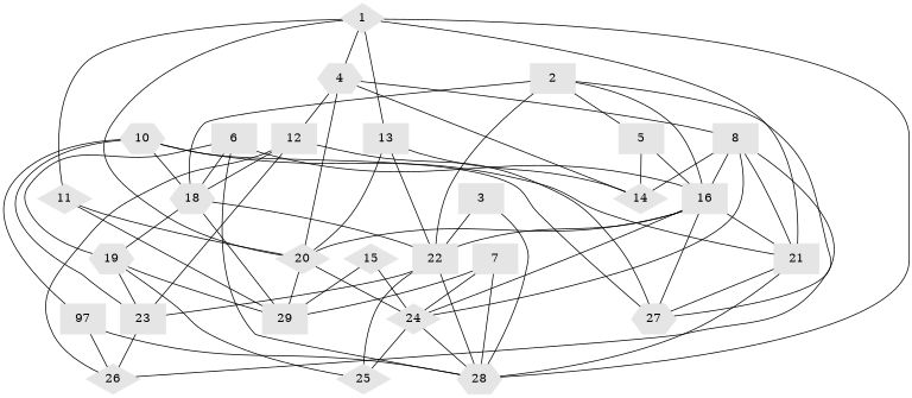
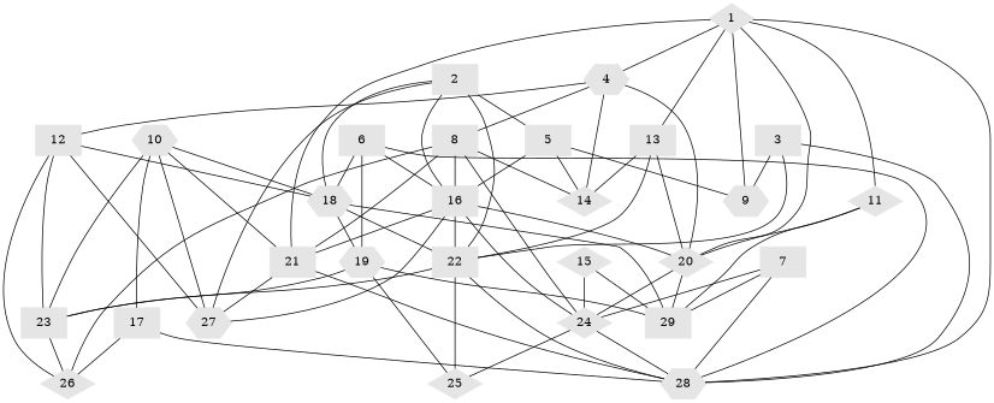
  graph {
    node [color=gray90 shape=box style=filled]
    edge [weight=1.0]
    1 [shape=diamond]
    4 [shape=hexagon]
+   9 [shape=hexagon]
    11 [shape=diamond]
    13
    20 [shape=diamond]
    21
    28 [shape=hexagon]
    8
    12
    14 [shape=diamond]
    29
    22
    24 [shape=diamond]
    27 [shape=hexagon]
    2
    5
    16
    18 [shape=hexagon]
    19 [shape=hexagon]
    23
    25 [shape=diamond]
    3
    26 [shape=diamond]
    6
    7
    10 [shape=hexagon]
-   17 [label=97]
+   17
    15 [shape=diamond]
    1 -- 4
+   1 -- 9
    1 -- 11
    1 -- 13
    1 -- 20
    1 -- 21
    1 -- 28
    4 -- 20 [weight=2.0]
    4 -- 8
    4 -- 12
    4 -- 14
    11 -- 20
    11 -- 29
    13 -- 20 [weight=2.0]
    13 -- 14
    13 -- 22
    20 -- 29
    20 -- 24
    21 -- 28
    21 -- 27
    8 -- 21
    8 -- 14
    8 -- 24
    8 -- 16
    8 -- 26
    12 -- 27 [weight=2.0]
    12 -- 18
    12 -- 23
    12 -- 26
    22 -- 28
    22 -- 23 [weight=2.0]
    22 -- 25
    24 -- 28
    24 -- 25
    2 -- 22 [weight=2.0]
    2 -- 27
    2 -- 5
    2 -- 16
    2 -- 18
+   5 -- 9
    5 -- 14
    5 -- 16 [weight=2.0]
    16 -- 20
    16 -- 21
    16 -- 22
    16 -- 24
    16 -- 27
    18 -- 29
    18 -- 22
    18 -- 19
    19 -- 29
    19 -- 23
    19 -- 25
    23 -- 26
+   3 -- 9
    3 -- 28
    3 -- 22
    6 -- 28
    6 -- 16
    6 -- 18
    6 -- 19
    7 -- 28
    7 -- 29
    7 -- 24
    10 -- 21
    10 -- 27
    10 -- 18
    10 -- 23
    10 -- 17
    17 -- 28
    17 -- 26
    15 -- 29
    15 -- 24 [weight=2.0]
  }
